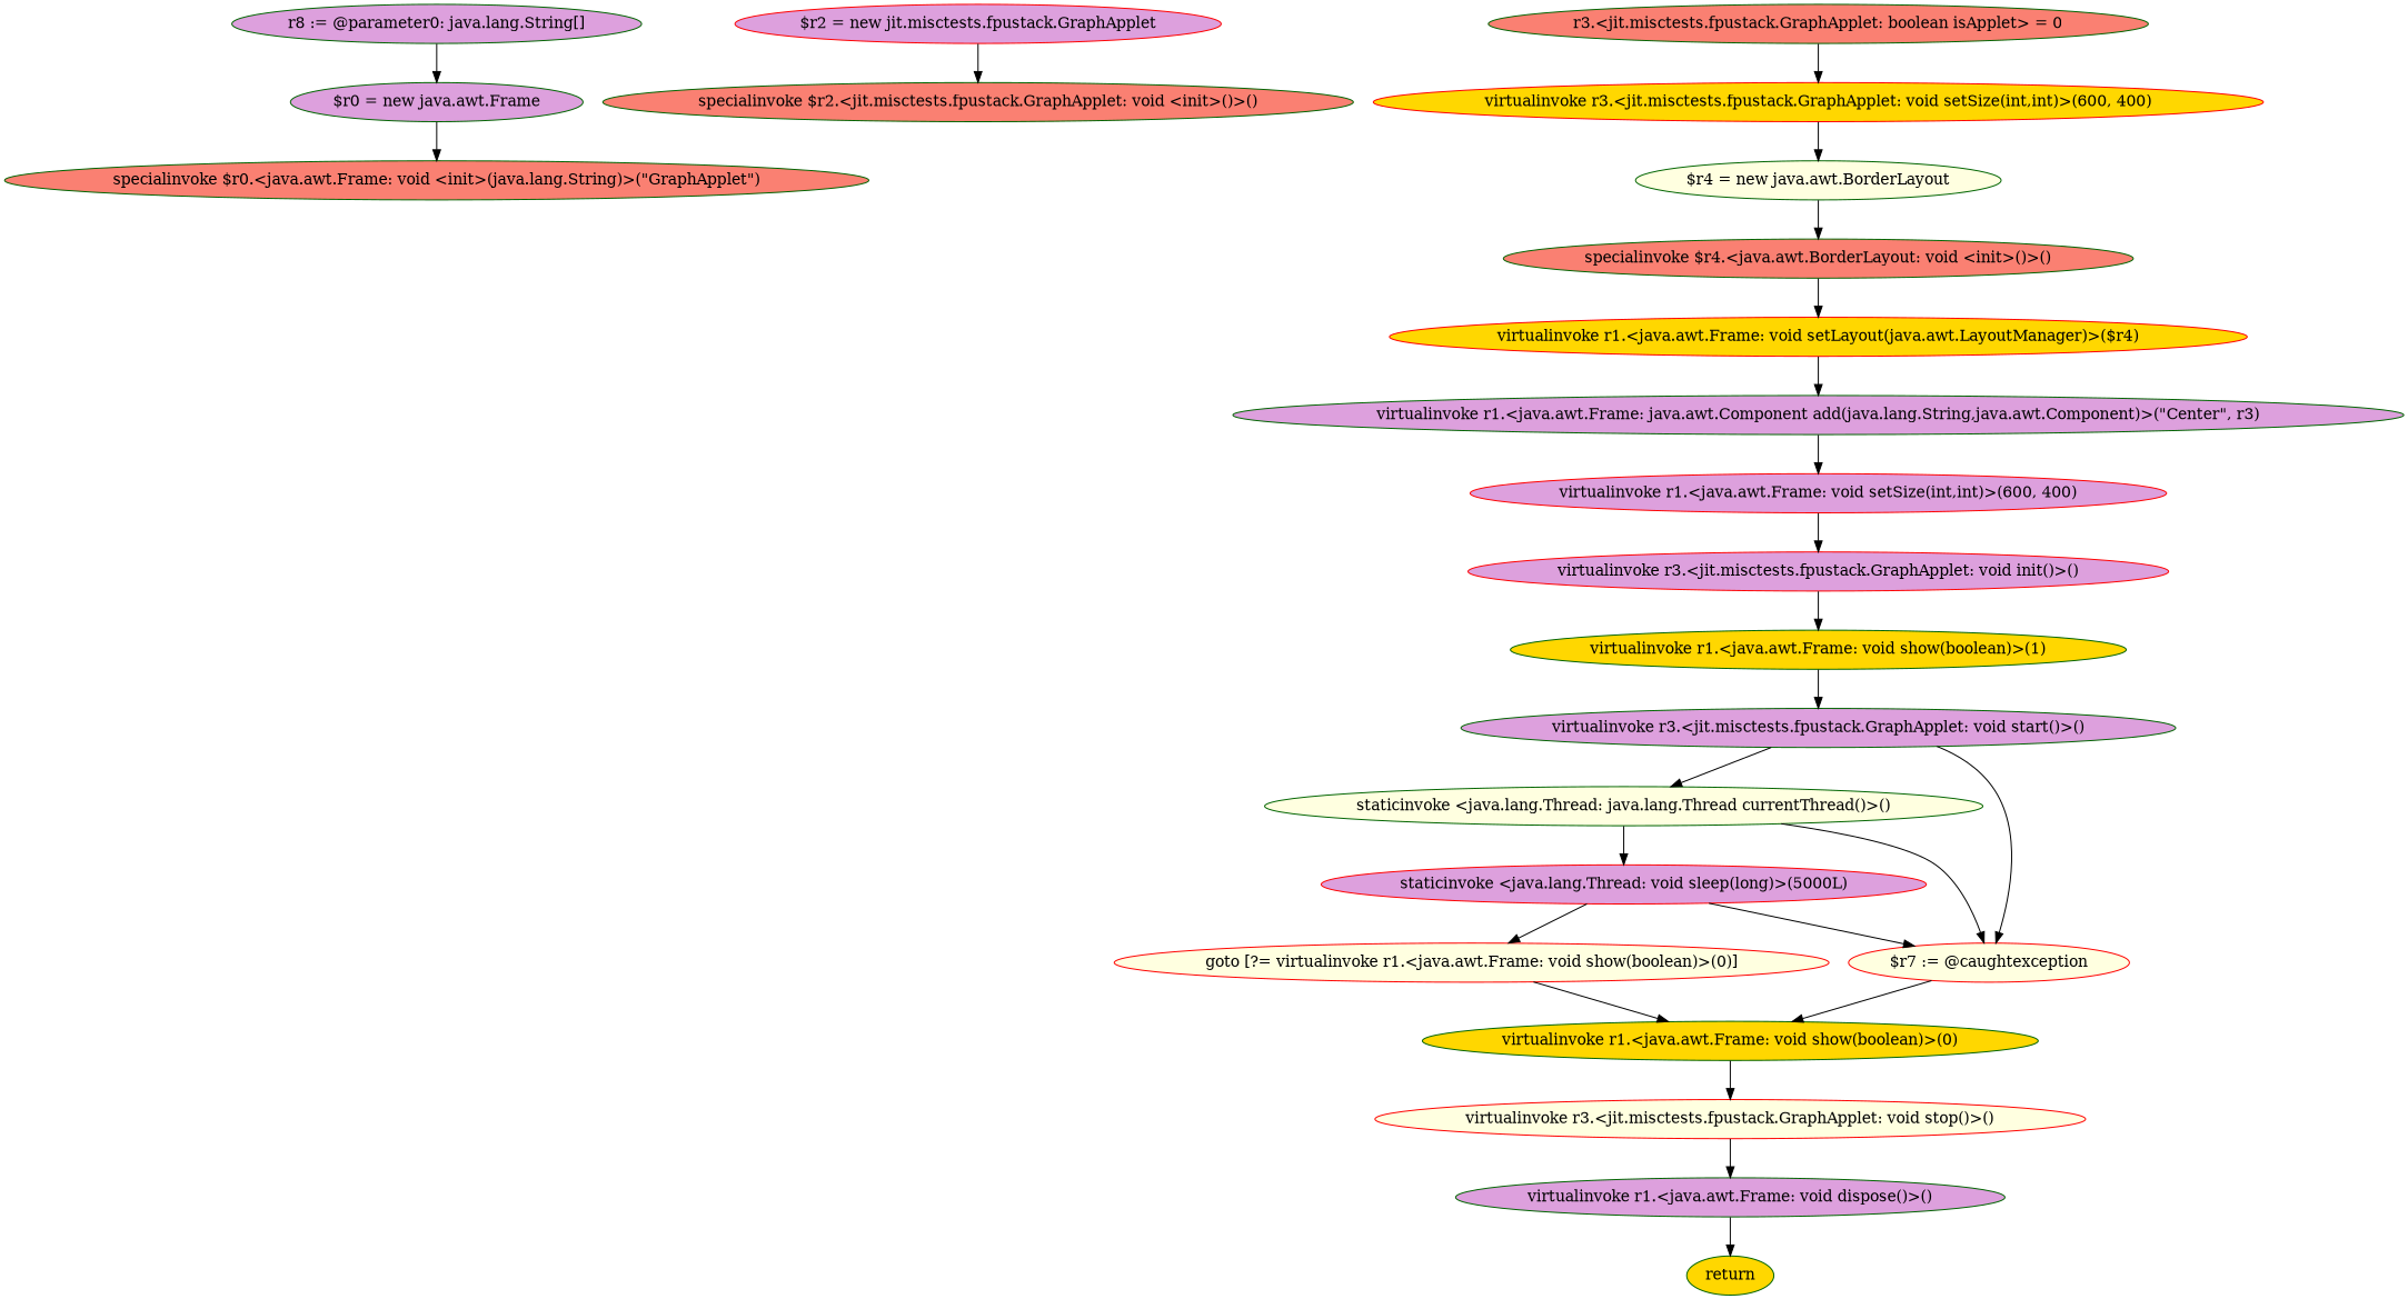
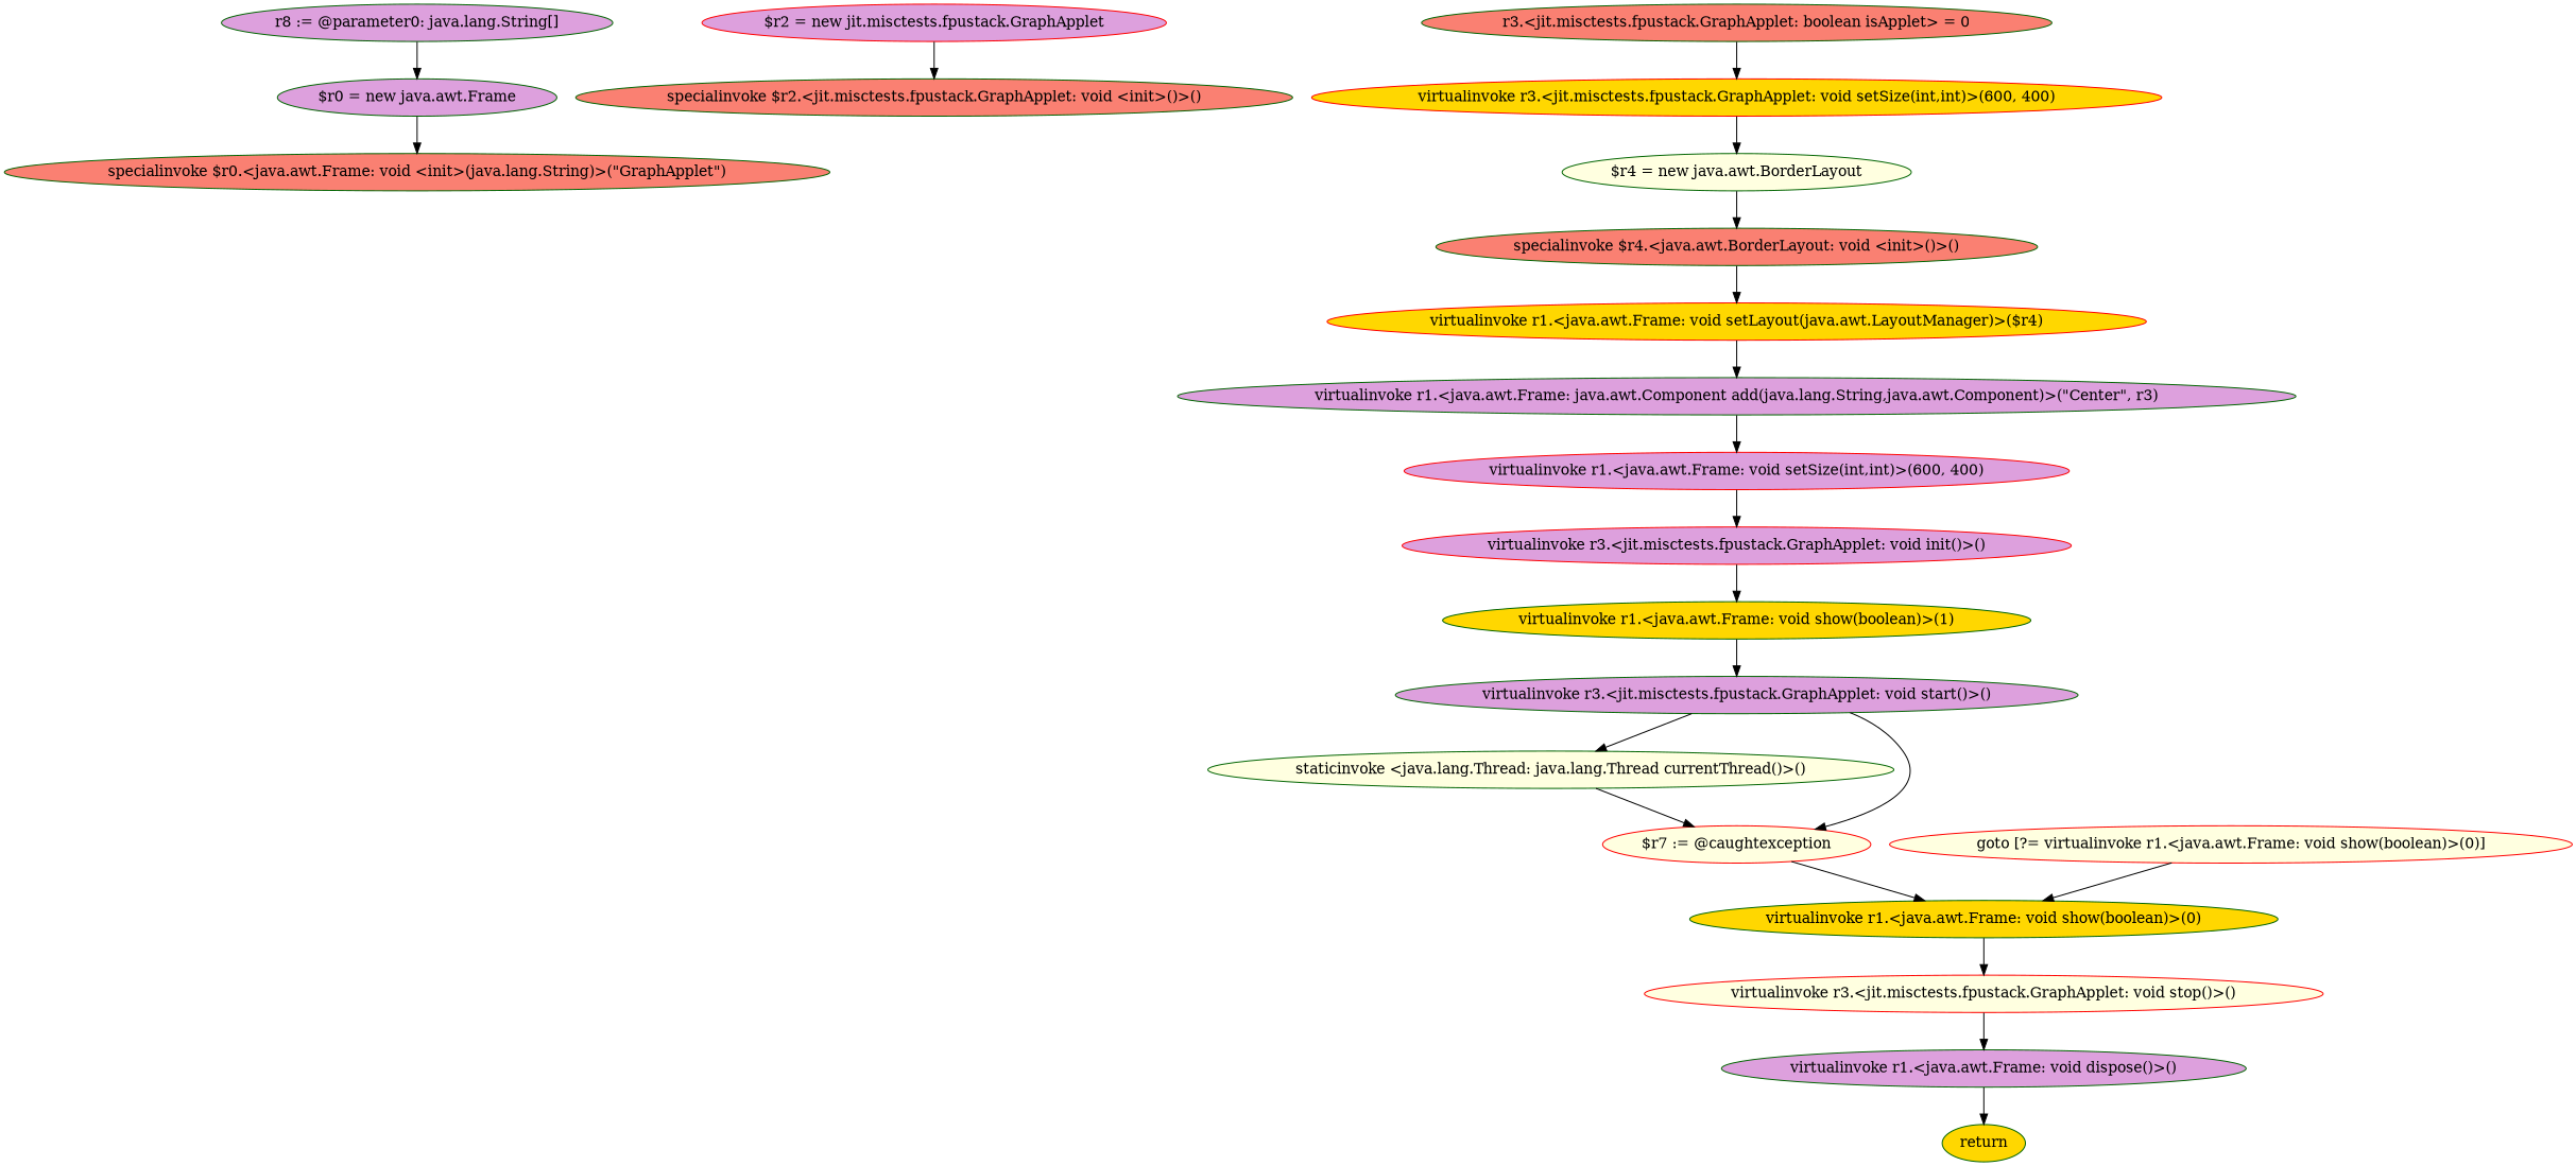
  digraph {
    node [color=darkgreen fillcolor=plum style=filled]
    "r8 := @parameter0: java.lang.String[]"
    "$r0 = new java.awt.Frame"
    "specialinvoke $r0.<java.awt.Frame: void <init>(java.lang.String)>(\"GraphApplet\")" [fillcolor=salmon]
    "$r2 = new jit.misctests.fpustack.GraphApplet" [color=red]
    "specialinvoke $r2.<jit.misctests.fpustack.GraphApplet: void <init>()>()" [fillcolor=salmon]
    "r3.<jit.misctests.fpustack.GraphApplet: boolean isApplet> = 0" [fillcolor=salmon]
    "virtualinvoke r3.<jit.misctests.fpustack.GraphApplet: void setSize(int,int)>(600, 400)" [color=red fillcolor=gold]
    "$r4 = new java.awt.BorderLayout" [fillcolor=lightyellow]
    "specialinvoke $r4.<java.awt.BorderLayout: void <init>()>()" [fillcolor=salmon]
    "virtualinvoke r1.<java.awt.Frame: void setLayout(java.awt.LayoutManager)>($r4)" [color=red fillcolor=gold]
    "virtualinvoke r1.<java.awt.Frame: java.awt.Component add(java.lang.String,java.awt.Component)>(\"Center\", r3)"
    "virtualinvoke r1.<java.awt.Frame: void setSize(int,int)>(600, 400)" [color=red]
    "virtualinvoke r3.<jit.misctests.fpustack.GraphApplet: void init()>()" [color=red]
    "virtualinvoke r1.<java.awt.Frame: void show(boolean)>(1)" [fillcolor=gold]
    "virtualinvoke r3.<jit.misctests.fpustack.GraphApplet: void start()>()"
    "staticinvoke <java.lang.Thread: java.lang.Thread currentThread()>()" [fillcolor=lightyellow]
    "$r7 := @caughtexception" [color=red fillcolor=lightyellow]
-   "staticinvoke <java.lang.Thread: void sleep(long)>(5000L)" [color=red]
    "virtualinvoke r1.<java.awt.Frame: void show(boolean)>(0)" [fillcolor=gold]
    "goto [?= virtualinvoke r1.<java.awt.Frame: void show(boolean)>(0)]" [color=red fillcolor=lightyellow]
    "virtualinvoke r3.<jit.misctests.fpustack.GraphApplet: void stop()>()" [color=red fillcolor=lightyellow]
    "virtualinvoke r1.<java.awt.Frame: void dispose()>()"
    return [fillcolor=gold]
    "r8 := @parameter0: java.lang.String[]" -> "$r0 = new java.awt.Frame"
    "$r0 = new java.awt.Frame" -> "specialinvoke $r0.<java.awt.Frame: void <init>(java.lang.String)>(\"GraphApplet\")"
    "$r2 = new jit.misctests.fpustack.GraphApplet" -> "specialinvoke $r2.<jit.misctests.fpustack.GraphApplet: void <init>()>()"
    "r3.<jit.misctests.fpustack.GraphApplet: boolean isApplet> = 0" -> "virtualinvoke r3.<jit.misctests.fpustack.GraphApplet: void setSize(int,int)>(600, 400)"
    "virtualinvoke r3.<jit.misctests.fpustack.GraphApplet: void setSize(int,int)>(600, 400)" -> "$r4 = new java.awt.BorderLayout"
    "$r4 = new java.awt.BorderLayout" -> "specialinvoke $r4.<java.awt.BorderLayout: void <init>()>()"
    "specialinvoke $r4.<java.awt.BorderLayout: void <init>()>()" -> "virtualinvoke r1.<java.awt.Frame: void setLayout(java.awt.LayoutManager)>($r4)"
    "virtualinvoke r1.<java.awt.Frame: void setLayout(java.awt.LayoutManager)>($r4)" -> "virtualinvoke r1.<java.awt.Frame: java.awt.Component add(java.lang.String,java.awt.Component)>(\"Center\", r3)"
    "virtualinvoke r1.<java.awt.Frame: java.awt.Component add(java.lang.String,java.awt.Component)>(\"Center\", r3)" -> "virtualinvoke r1.<java.awt.Frame: void setSize(int,int)>(600, 400)"
    "virtualinvoke r1.<java.awt.Frame: void setSize(int,int)>(600, 400)" -> "virtualinvoke r3.<jit.misctests.fpustack.GraphApplet: void init()>()"
    "virtualinvoke r3.<jit.misctests.fpustack.GraphApplet: void init()>()" -> "virtualinvoke r1.<java.awt.Frame: void show(boolean)>(1)"
    "virtualinvoke r1.<java.awt.Frame: void show(boolean)>(1)" -> "virtualinvoke r3.<jit.misctests.fpustack.GraphApplet: void start()>()"
    "virtualinvoke r3.<jit.misctests.fpustack.GraphApplet: void start()>()" -> "staticinvoke <java.lang.Thread: java.lang.Thread currentThread()>()"
    "virtualinvoke r3.<jit.misctests.fpustack.GraphApplet: void start()>()" -> "$r7 := @caughtexception"
    "staticinvoke <java.lang.Thread: java.lang.Thread currentThread()>()" -> "$r7 := @caughtexception"
-   "staticinvoke <java.lang.Thread: java.lang.Thread currentThread()>()" -> "staticinvoke <java.lang.Thread: void sleep(long)>(5000L)"
    "$r7 := @caughtexception" -> "virtualinvoke r1.<java.awt.Frame: void show(boolean)>(0)"
-   "staticinvoke <java.lang.Thread: void sleep(long)>(5000L)" -> "$r7 := @caughtexception"
-   "staticinvoke <java.lang.Thread: void sleep(long)>(5000L)" -> "goto [?= virtualinvoke r1.<java.awt.Frame: void show(boolean)>(0)]"
    "virtualinvoke r1.<java.awt.Frame: void show(boolean)>(0)" -> "virtualinvoke r3.<jit.misctests.fpustack.GraphApplet: void stop()>()"
    "goto [?= virtualinvoke r1.<java.awt.Frame: void show(boolean)>(0)]" -> "virtualinvoke r1.<java.awt.Frame: void show(boolean)>(0)"
    "virtualinvoke r3.<jit.misctests.fpustack.GraphApplet: void stop()>()" -> "virtualinvoke r1.<java.awt.Frame: void dispose()>()"
    "virtualinvoke r1.<java.awt.Frame: void dispose()>()" -> return
  }
